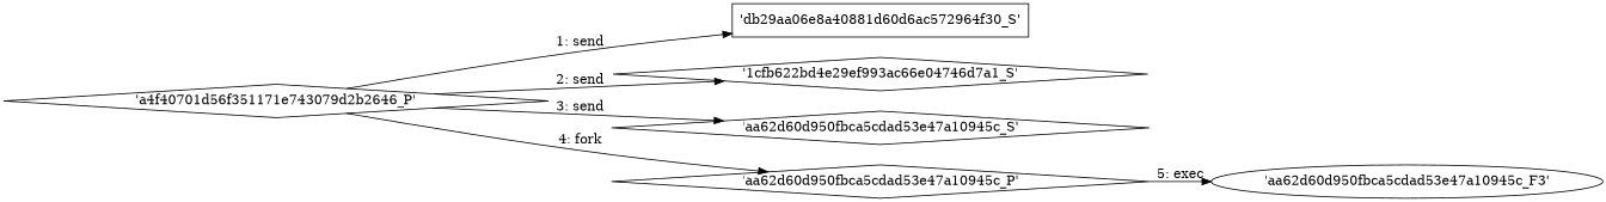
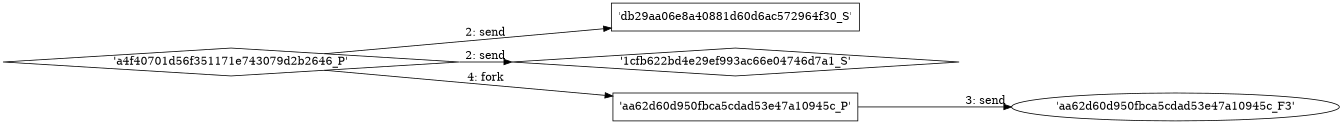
  digraph {
    engine=neato
    fixedsize=false
    fontsize=10
    nodesep=0.3
    rankdir=LR
    ranksep=0
    splines=true
    node [node_type=Socket shape=diamond]
    "'db29aa06e8a40881d60d6ac572964f30_S'" [shape=box]
    "'a4f40701d56f351171e743079d2b2646_P'" [node_type=Process]
    "'1cfb622bd4e29ef993ac66e04746d7a1_S'"
-   "'aa62d60d950fbca5cdad53e47a10945c_S'"
-   "'aa62d60d950fbca5cdad53e47a10945c_P'" [node_type=Process]
+   "'aa62d60d950fbca5cdad53e47a10945c_P'" [node_type=Process shape=box]
    "'aa62d60d950fbca5cdad53e47a10945c_F3'" [node_type=File shape=ellipse]
-   "'a4f40701d56f351171e743079d2b2646_P'" -> "'db29aa06e8a40881d60d6ac572964f30_S'" [label="1: send"]
+   "'a4f40701d56f351171e743079d2b2646_P'" -> "'db29aa06e8a40881d60d6ac572964f30_S'" [label="2: send"]
    "'a4f40701d56f351171e743079d2b2646_P'" -> "'1cfb622bd4e29ef993ac66e04746d7a1_S'" [label="2: send"]
-   "'a4f40701d56f351171e743079d2b2646_P'" -> "'aa62d60d950fbca5cdad53e47a10945c_S'" [label="3: send"]
    "'a4f40701d56f351171e743079d2b2646_P'" -> "'aa62d60d950fbca5cdad53e47a10945c_P'" [label="4: fork"]
-   "'aa62d60d950fbca5cdad53e47a10945c_P'" -> "'aa62d60d950fbca5cdad53e47a10945c_F3'" [label="5: exec"]
+   "'aa62d60d950fbca5cdad53e47a10945c_P'" -> "'aa62d60d950fbca5cdad53e47a10945c_F3'" [label="3: send"]
  }
